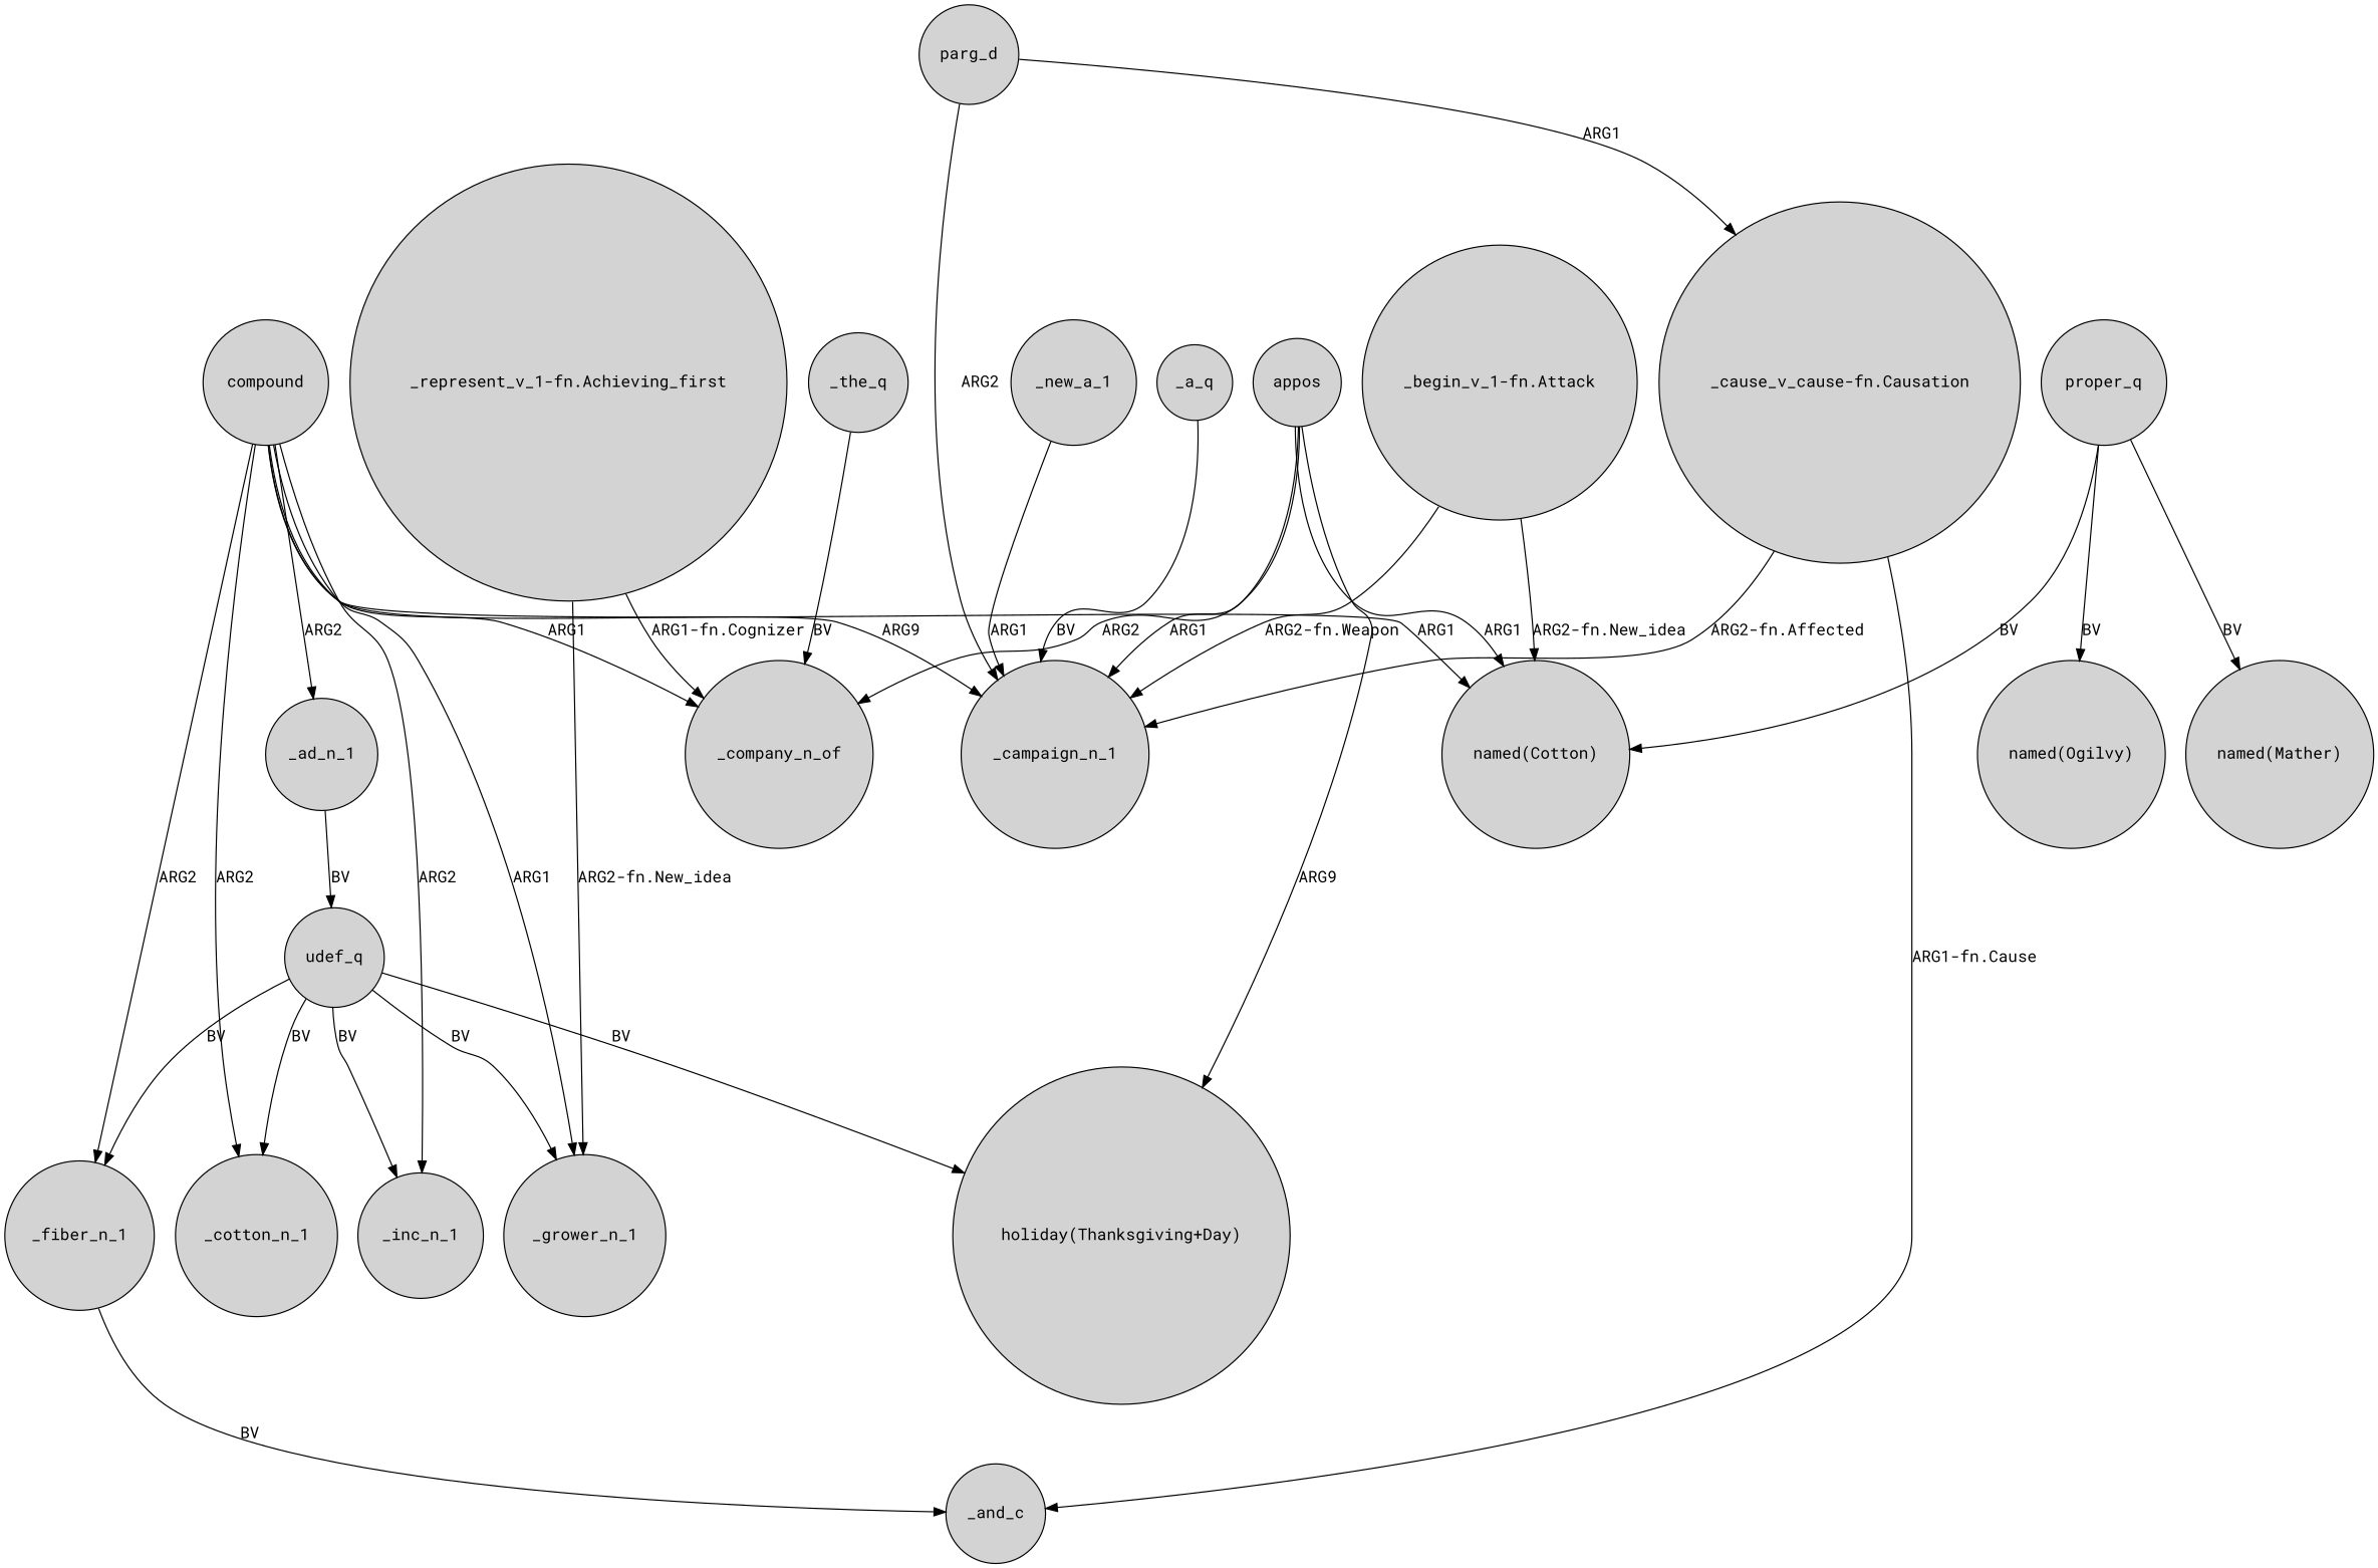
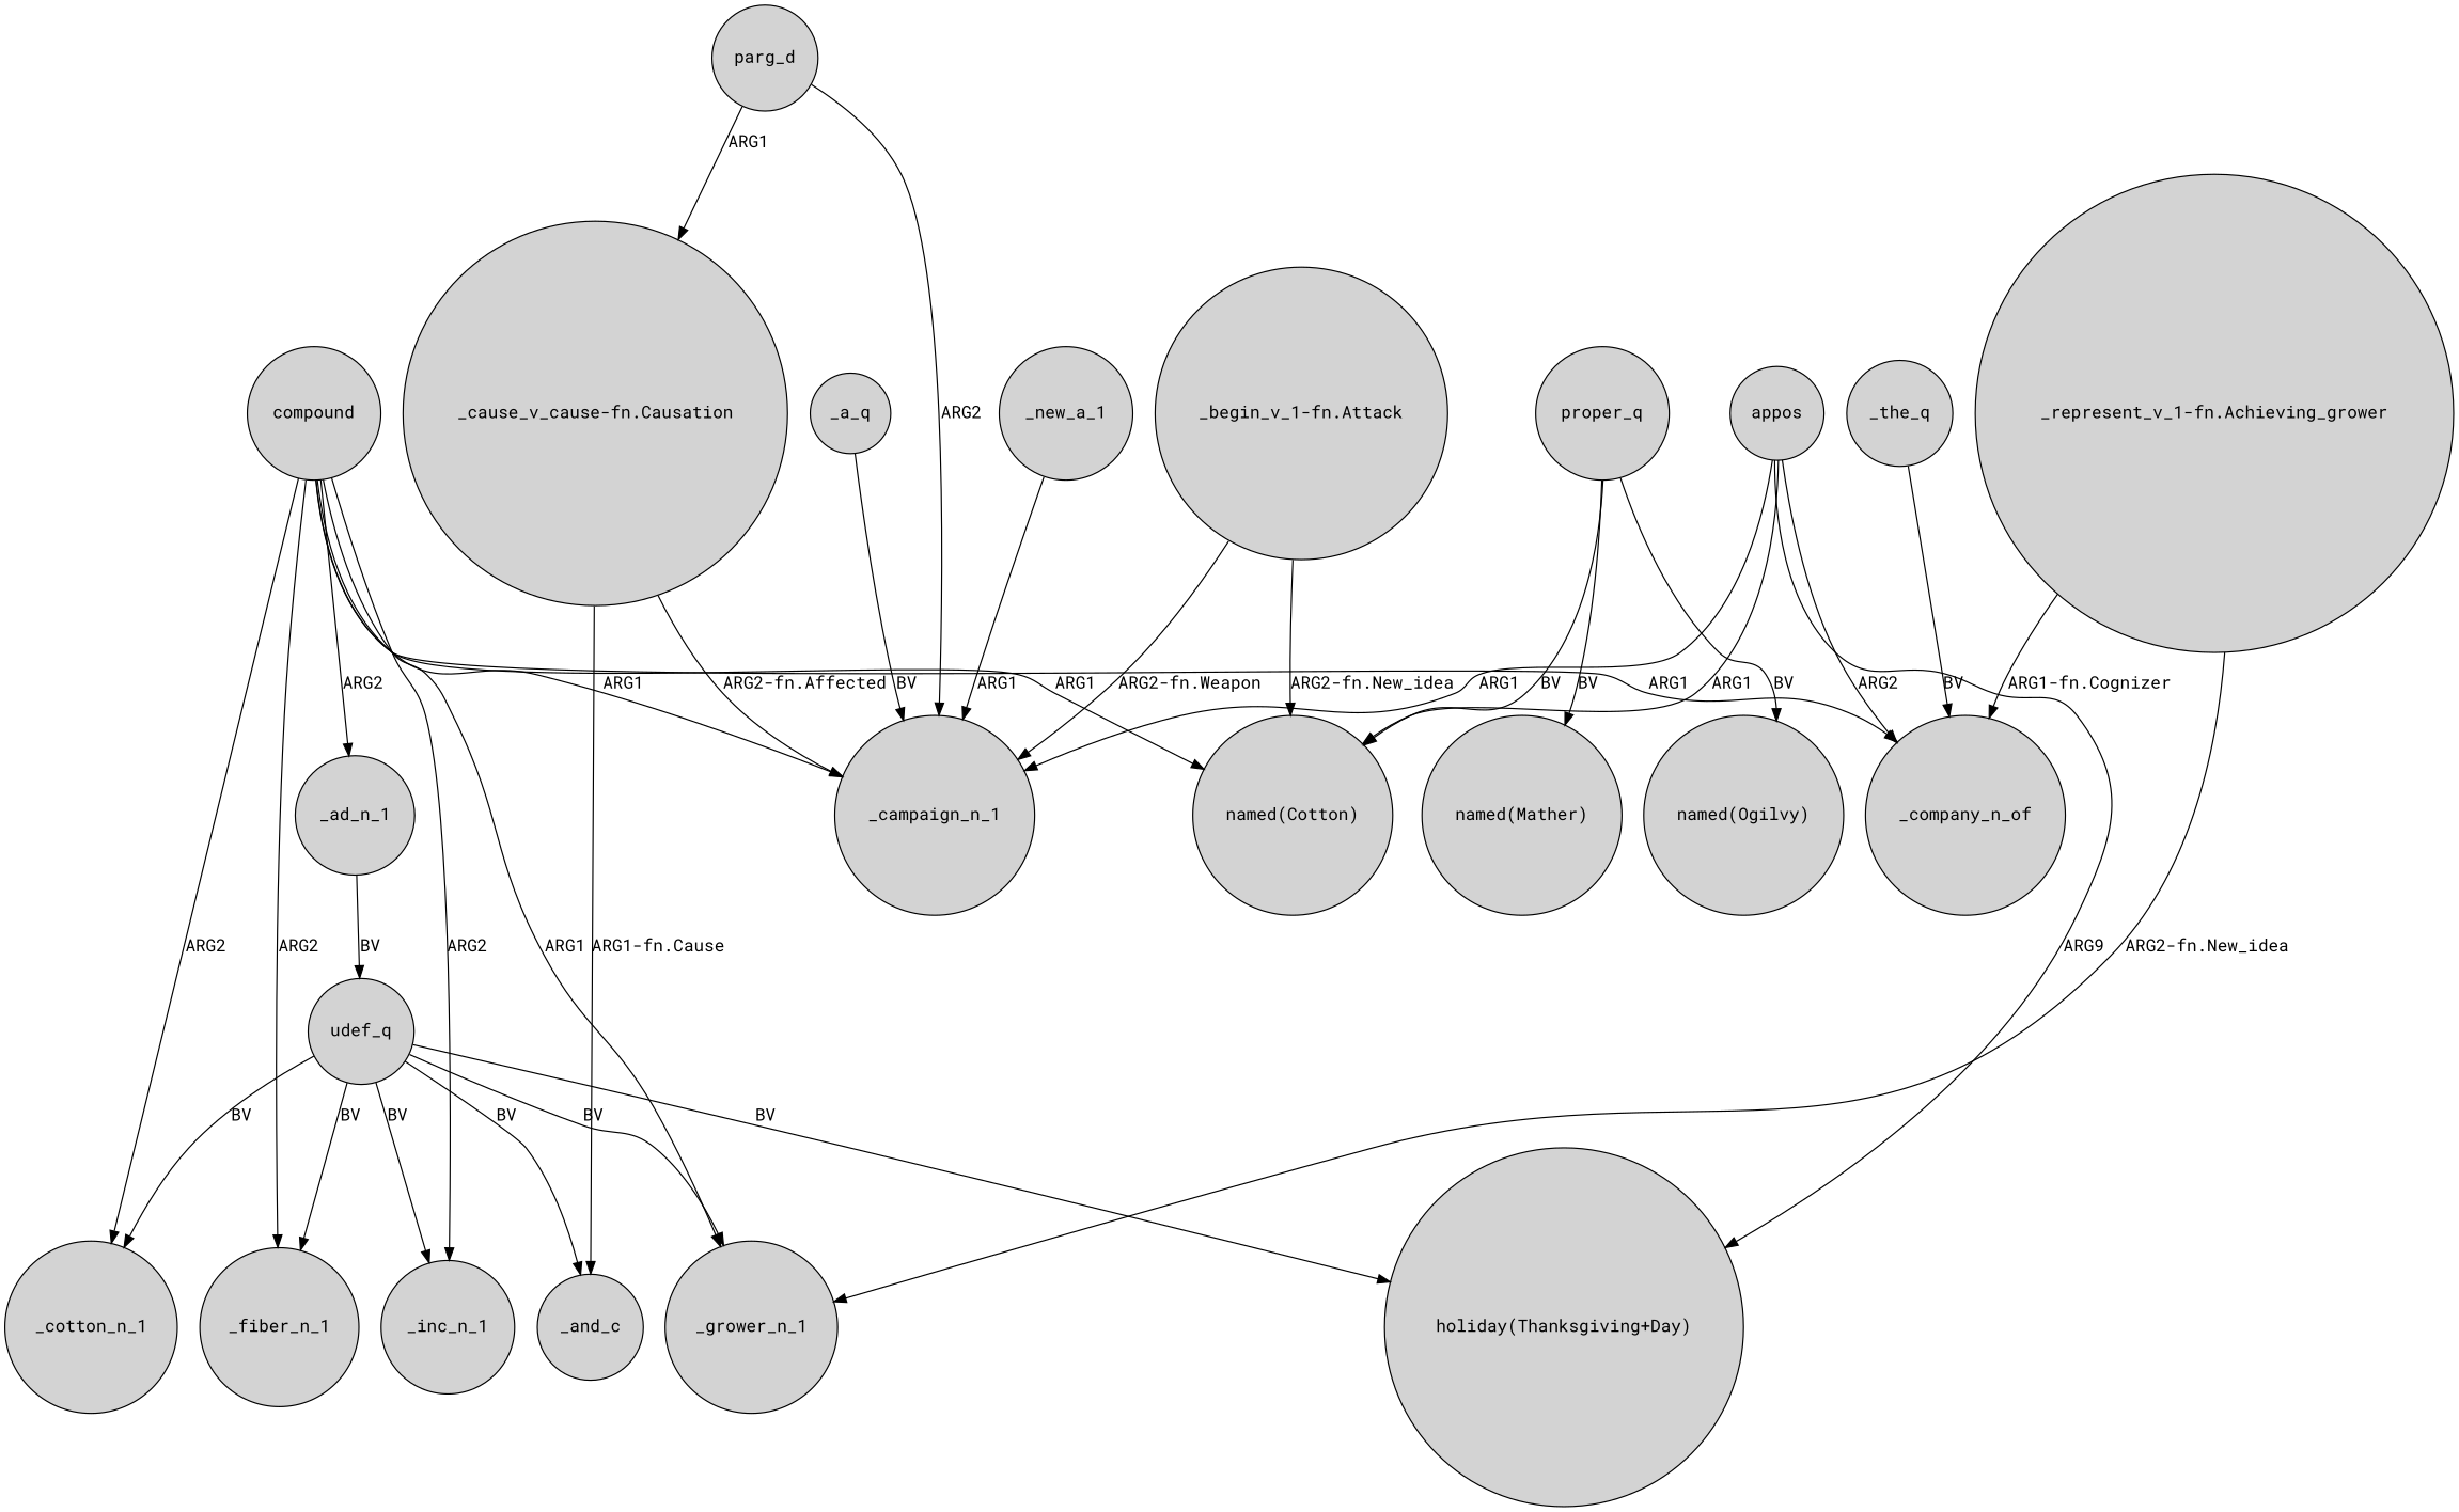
  digraph {
    fontname="Roboto Mono"
    node [fontname="Roboto Mono" shape=circle style=filled]
    edge [fontname="Roboto Mono"]
    compound
    _grower_n_1
    _campaign_n_1
    "named(Cotton)"
    _company_n_of
    _cotton_n_1
    _fiber_n_1
    _inc_n_1
    _ad_n_1
    udef_q
    parg_d
    n12 [label="_cause_v_cause-fn.Causation"]
    _and_c
    "_begin_v_1-fn.Attack"
-   "_represent_v_1-fn.Achieving_first"
+   "_represent_v_1-fn.Achieving_first" [label="_represent_v_1-fn.Achieving_grower"]
    proper_q
    "named(Mather)"
    "named(Ogilvy)"
    appos
    "holiday(Thanksgiving+Day)"
    _new_a_1
    _a_q
    _the_q
    compound -> _grower_n_1 [label=ARG1]
-   compound -> _campaign_n_1 [label=ARG9]
+   compound -> _campaign_n_1 [label=ARG1]
    compound -> "named(Cotton)" [label=ARG1]
    compound -> _company_n_of [label=ARG1]
    compound -> _cotton_n_1 [label=ARG2]
    compound -> _fiber_n_1 [label=ARG2]
    compound -> _inc_n_1 [label=ARG2]
    compound -> _ad_n_1 [label=ARG2]
    _ad_n_1 -> udef_q [label=BV]
    udef_q -> _grower_n_1 [label=BV]
    udef_q -> _cotton_n_1 [label=BV]
    udef_q -> _fiber_n_1 [label=BV]
    udef_q -> _inc_n_1 [label=BV]
-   _fiber_n_1 -> _and_c [label=BV]
+   udef_q -> _and_c [label=BV]
    udef_q -> "holiday(Thanksgiving+Day)" [label=BV]
    parg_d -> _campaign_n_1 [label=ARG2]
    parg_d -> n12 [label=ARG1]
    n12 -> _campaign_n_1 [label="ARG2-fn.Affected"]
    n12 -> _and_c [label="ARG1-fn.Cause"]
    "_begin_v_1-fn.Attack" -> _campaign_n_1 [label="ARG2-fn.Weapon"]
    "_begin_v_1-fn.Attack" -> "named(Cotton)" [label="ARG2-fn.New_idea"]
    "_represent_v_1-fn.Achieving_first" -> _grower_n_1 [label="ARG2-fn.New_idea"]
    "_represent_v_1-fn.Achieving_first" -> _company_n_of [label="ARG1-fn.Cognizer"]
    proper_q -> "named(Cotton)" [label=BV]
    proper_q -> "named(Mather)" [label=BV]
    proper_q -> "named(Ogilvy)" [label=BV]
    appos -> _campaign_n_1 [label=ARG1]
    appos -> "named(Cotton)" [label=ARG1]
    appos -> _company_n_of [label=ARG2]
    appos -> "holiday(Thanksgiving+Day)" [label=ARG9]
    _new_a_1 -> _campaign_n_1 [label=ARG1]
    _a_q -> _campaign_n_1 [label=BV]
    _the_q -> _company_n_of [label=BV]
  }
